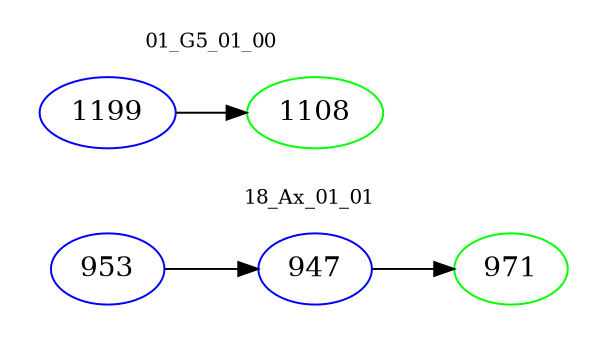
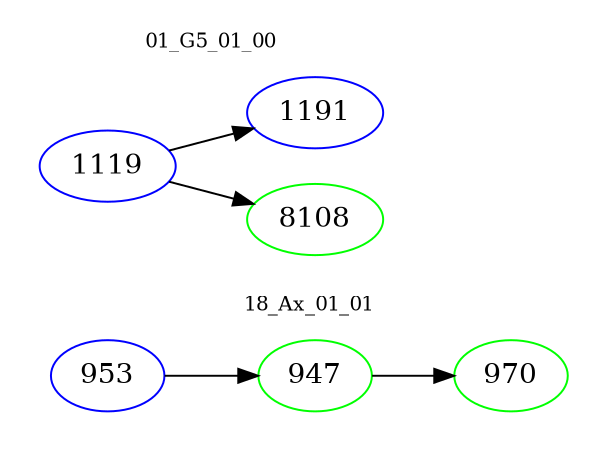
  digraph {
    rankdir=LR
    node [color=blue]
    edge [color=black]
    n1 [label=953]
-   n2 [label=947]
-   n3 [color=green label=971]
-   n4 [label=1199]
-   n5 [color=green label=1108]
+   n2 [color=green label=947]
+   n3 [color=green label=970]
+   n4 [label=1119]
+   n5 [color=green label=8108]
+   n6 [label=1191]
    subgraph cluster_1 {
      color=white
      fontsize=10
      label="18_Ax_01_01"
      n1
      n2
      n3
    }
    subgraph cluster_2 {
      color=white
      fontsize=10
      label="01_G5_01_00"
      n4
      n5
+     n6
    }
    n1 -> n2
    n2 -> n3
    n4 -> n5
+   n4 -> n6
  }
